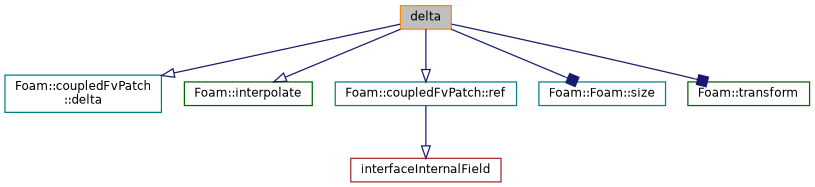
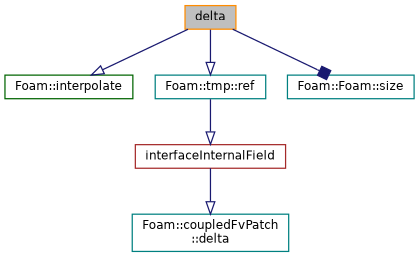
  digraph {
    rankdir=TB
    node [color=teal fontname=Helvetica fontsize=10 shape=record]
    edge [arrowhead=onormal color=midnightblue fontname=Helvetica fontsize=10 labelfontname=Helvetica labelfontsize=10 style=solid]
    n1 [color=darkorange fillcolor=grey75 fontcolor=black height=0.2 label=delta style=filled width=0.4]
    n2 [height=0.2 label="Foam::coupledFvPatch\l::delta" width=0.4]
    n3 [color=darkgreen height=0.2 label="Foam::interpolate" width=0.4]
-   n4 [height=0.2 label="Foam::coupledFvPatch::ref" width=0.4]
+   n4 [height=0.2 label="Foam::tmp::ref" width=0.4]
    n5 [height=0.2 label="Foam::Foam::size" width=0.4]
-   n6 [color=darkgreen height=0.2 label="Foam::transform" width=0.4]
    n7 [color=brown height=0.2 label=interfaceInternalField width=0.4]
-   n1 -> n2
+   n7 -> n2
    n1 -> n3
    n1 -> n4
    n1 -> n5 [arrowhead=box]
-   n1 -> n6 [arrowhead=box]
    n4 -> n7
  }
